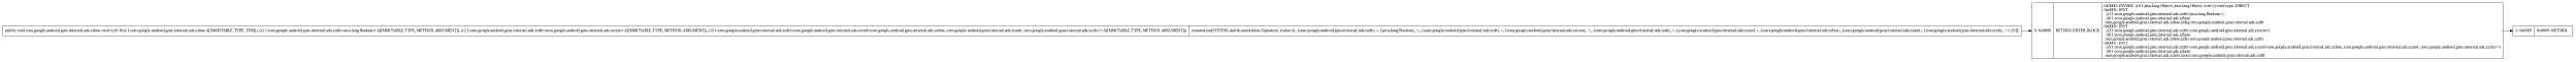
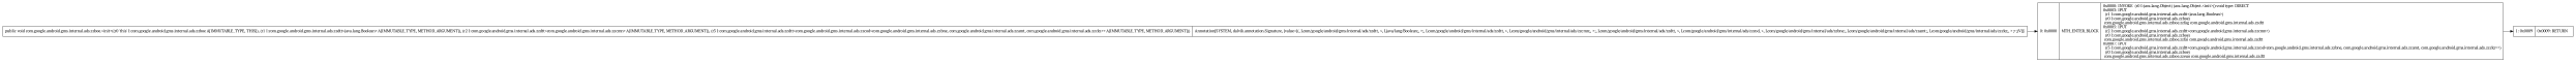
  digraph {
    rankdir=LR
    fontname="PT Serif"
    node [shape=record fontname="PT Serif"]
    edge [style=solid fontname="PT Serif"]
-   n1 [label="{0\:\ 0x0000|RETURN_ENTER_BLOCK\l|0x0000: INVOKE  (r0 I:java.lang.Object) java.lang.Object.\<init\>():void type: DIRECT \l0x0003: IPUT  \l  (r1 I:com.google.android.gms.internal.ads.zzdtt\<java.lang.Boolean\>)\l  (r0 I:com.google.android.gms.internal.ads.zzboe)\l com.google.android.gms.internal.ads.zzboe.zzfag com.google.android.gms.internal.ads.zzdtt \l0x0005: IPUT  \l  (r2 I:com.google.android.gms.internal.ads.zzdtt\<com.google.android.gms.internal.ads.zzcmn\>)\l  (r0 I:com.google.android.gms.internal.ads.zzboe)\l com.google.android.gms.internal.ads.zzboe.zzfai com.google.android.gms.internal.ads.zzdtt \l0x0007: IPUT  \l  (r3 I:com.google.android.gms.internal.ads.zzdtt\<com.google.android.gms.internal.ads.zzcod\<com.google.android.gms.internal.ads.zzbne, com.google.android.gms.internal.ads.zzamt, com.google.android.gms.internal.ads.zzckz\>\>)\l  (r0 I:com.google.android.gms.internal.ads.zzboe)\l com.google.android.gms.internal.ads.zzboe.zzeuo com.google.android.gms.internal.ads.zzdtt \l}"]
+   n1 [label="{0\:\ 0x0000|MTH_ENTER_BLOCK\l|0x0000: INVOKE  (r0 I:java.lang.Object) java.lang.Object.\<init\>():void type: DIRECT \l0x0003: IPUT  \l  (r1 I:com.google.android.gms.internal.ads.zzdtt\<java.lang.Boolean\>)\l  (r0 I:com.google.android.gms.internal.ads.zzboe)\l com.google.android.gms.internal.ads.zzboe.zzfag com.google.android.gms.internal.ads.zzdtt \l0x0005: IPUT  \l  (r2 I:com.google.android.gms.internal.ads.zzdtt\<com.google.android.gms.internal.ads.zzcmn\>)\l  (r0 I:com.google.android.gms.internal.ads.zzboe)\l com.google.android.gms.internal.ads.zzboe.zzfai com.google.android.gms.internal.ads.zzdtt \l0x0007: IPUT  \l  (r3 I:com.google.android.gms.internal.ads.zzdtt\<com.google.android.gms.internal.ads.zzcod\<com.google.android.gms.internal.ads.zzbne, com.google.android.gms.internal.ads.zzamt, com.google.android.gms.internal.ads.zzckz\>\>)\l  (r0 I:com.google.android.gms.internal.ads.zzboe)\l com.google.android.gms.internal.ads.zzboe.zzeuo com.google.android.gms.internal.ads.zzdtt \l}"]
    n2 [label="{1\:\ 0x0009|0x0009: RETURN   \l}"]
    n3 [label="{public void com.google.android.gms.internal.ads.zzboe.\<init\>((r0 'this' I:com.google.android.gms.internal.ads.zzboe A[IMMUTABLE_TYPE, THIS]), (r1 I:com.google.android.gms.internal.ads.zzdtt\<java.lang.Boolean\> A[IMMUTABLE_TYPE, METHOD_ARGUMENT]), (r2 I:com.google.android.gms.internal.ads.zzdtt\<com.google.android.gms.internal.ads.zzcmn\> A[IMMUTABLE_TYPE, METHOD_ARGUMENT]), (r3 I:com.google.android.gms.internal.ads.zzdtt\<com.google.android.gms.internal.ads.zzcod\<com.google.android.gms.internal.ads.zzbne, com.google.android.gms.internal.ads.zzamt, com.google.android.gms.internal.ads.zzckz\>\> A[IMMUTABLE_TYPE, METHOD_ARGUMENT]))  | Annotation[SYSTEM, dalvik.annotation.Signature, \{value=[(, Lcom\/google\/android\/gms\/internal\/ads\/zzdtt, \<, Ljava\/lang\/Boolean;, \>;, Lcom\/google\/android\/gms\/internal\/ads\/zzdtt, \<, Lcom\/google\/android\/gms\/internal\/ads\/zzcmn;, \>;, Lcom\/google\/android\/gms\/internal\/ads\/zzdtt, \<, Lcom\/google\/android\/gms\/internal\/ads\/zzcod, \<, Lcom\/google\/android\/gms\/internal\/ads\/zzbne;, Lcom\/google\/android\/gms\/internal\/ads\/zzamt;, Lcom\/google\/android\/gms\/internal\/ads\/zzckz;, \>;\>;)V]\}]\l}"]
    n1 -> n2
    n3 -> n1
  }
